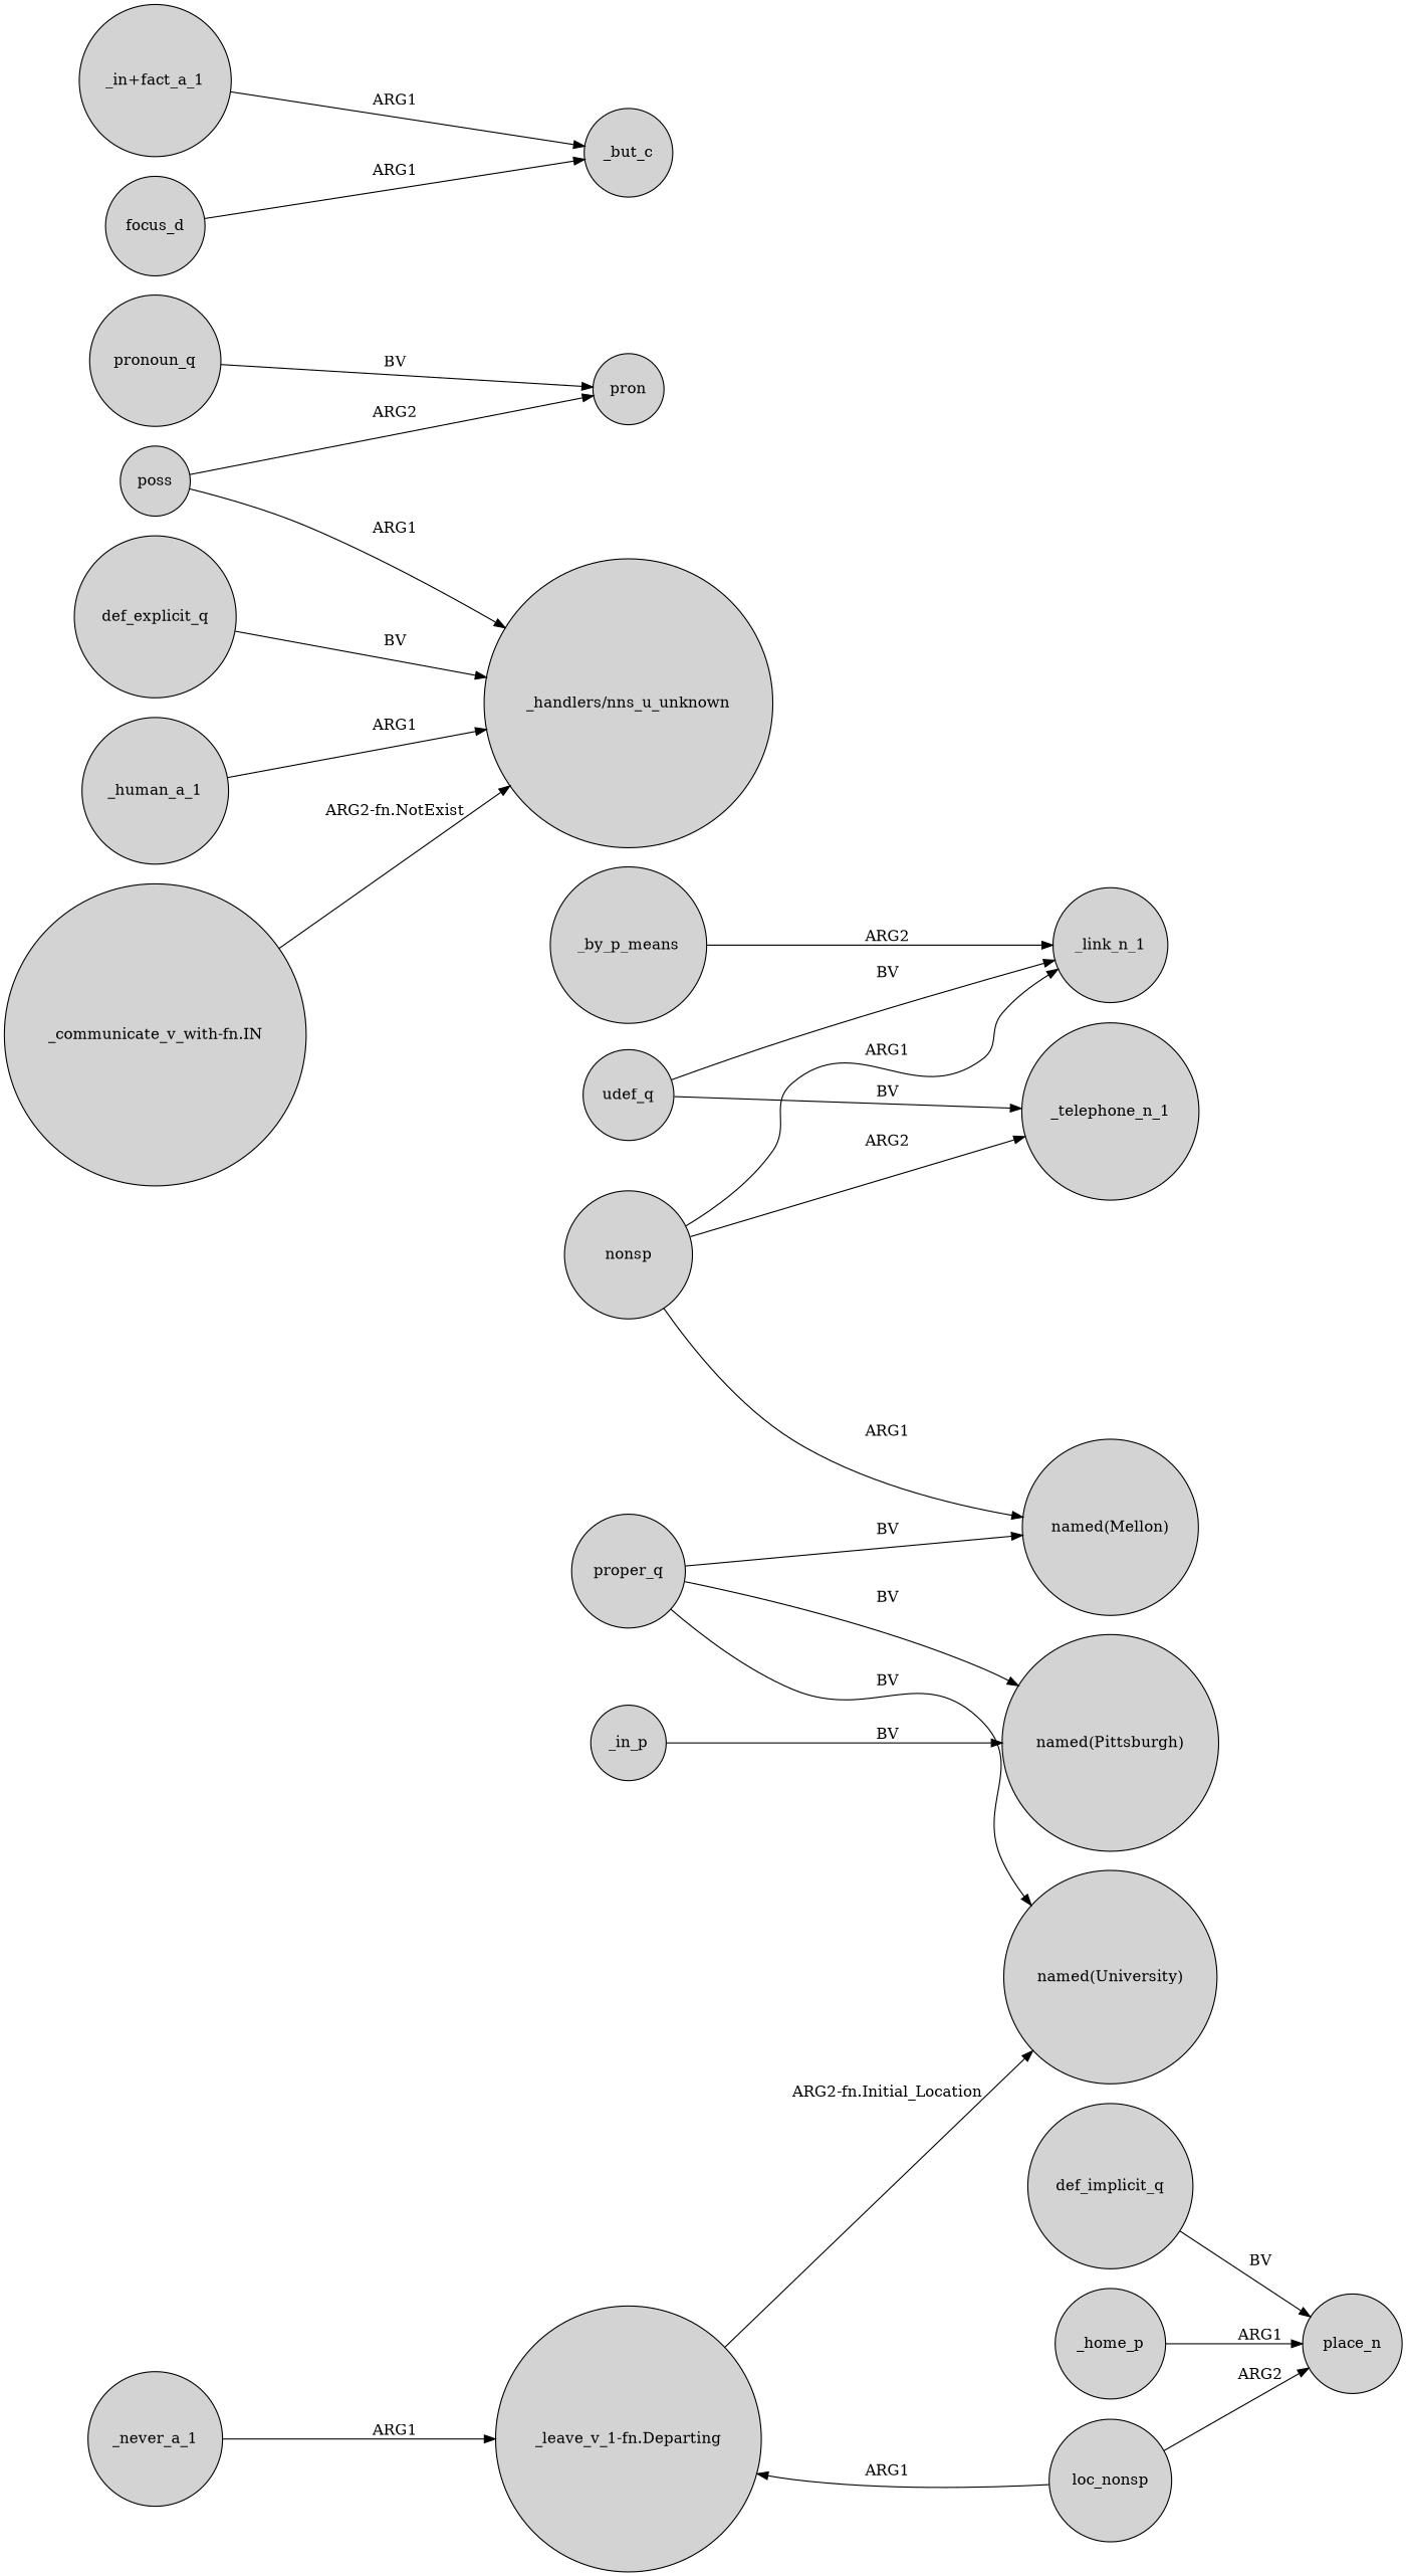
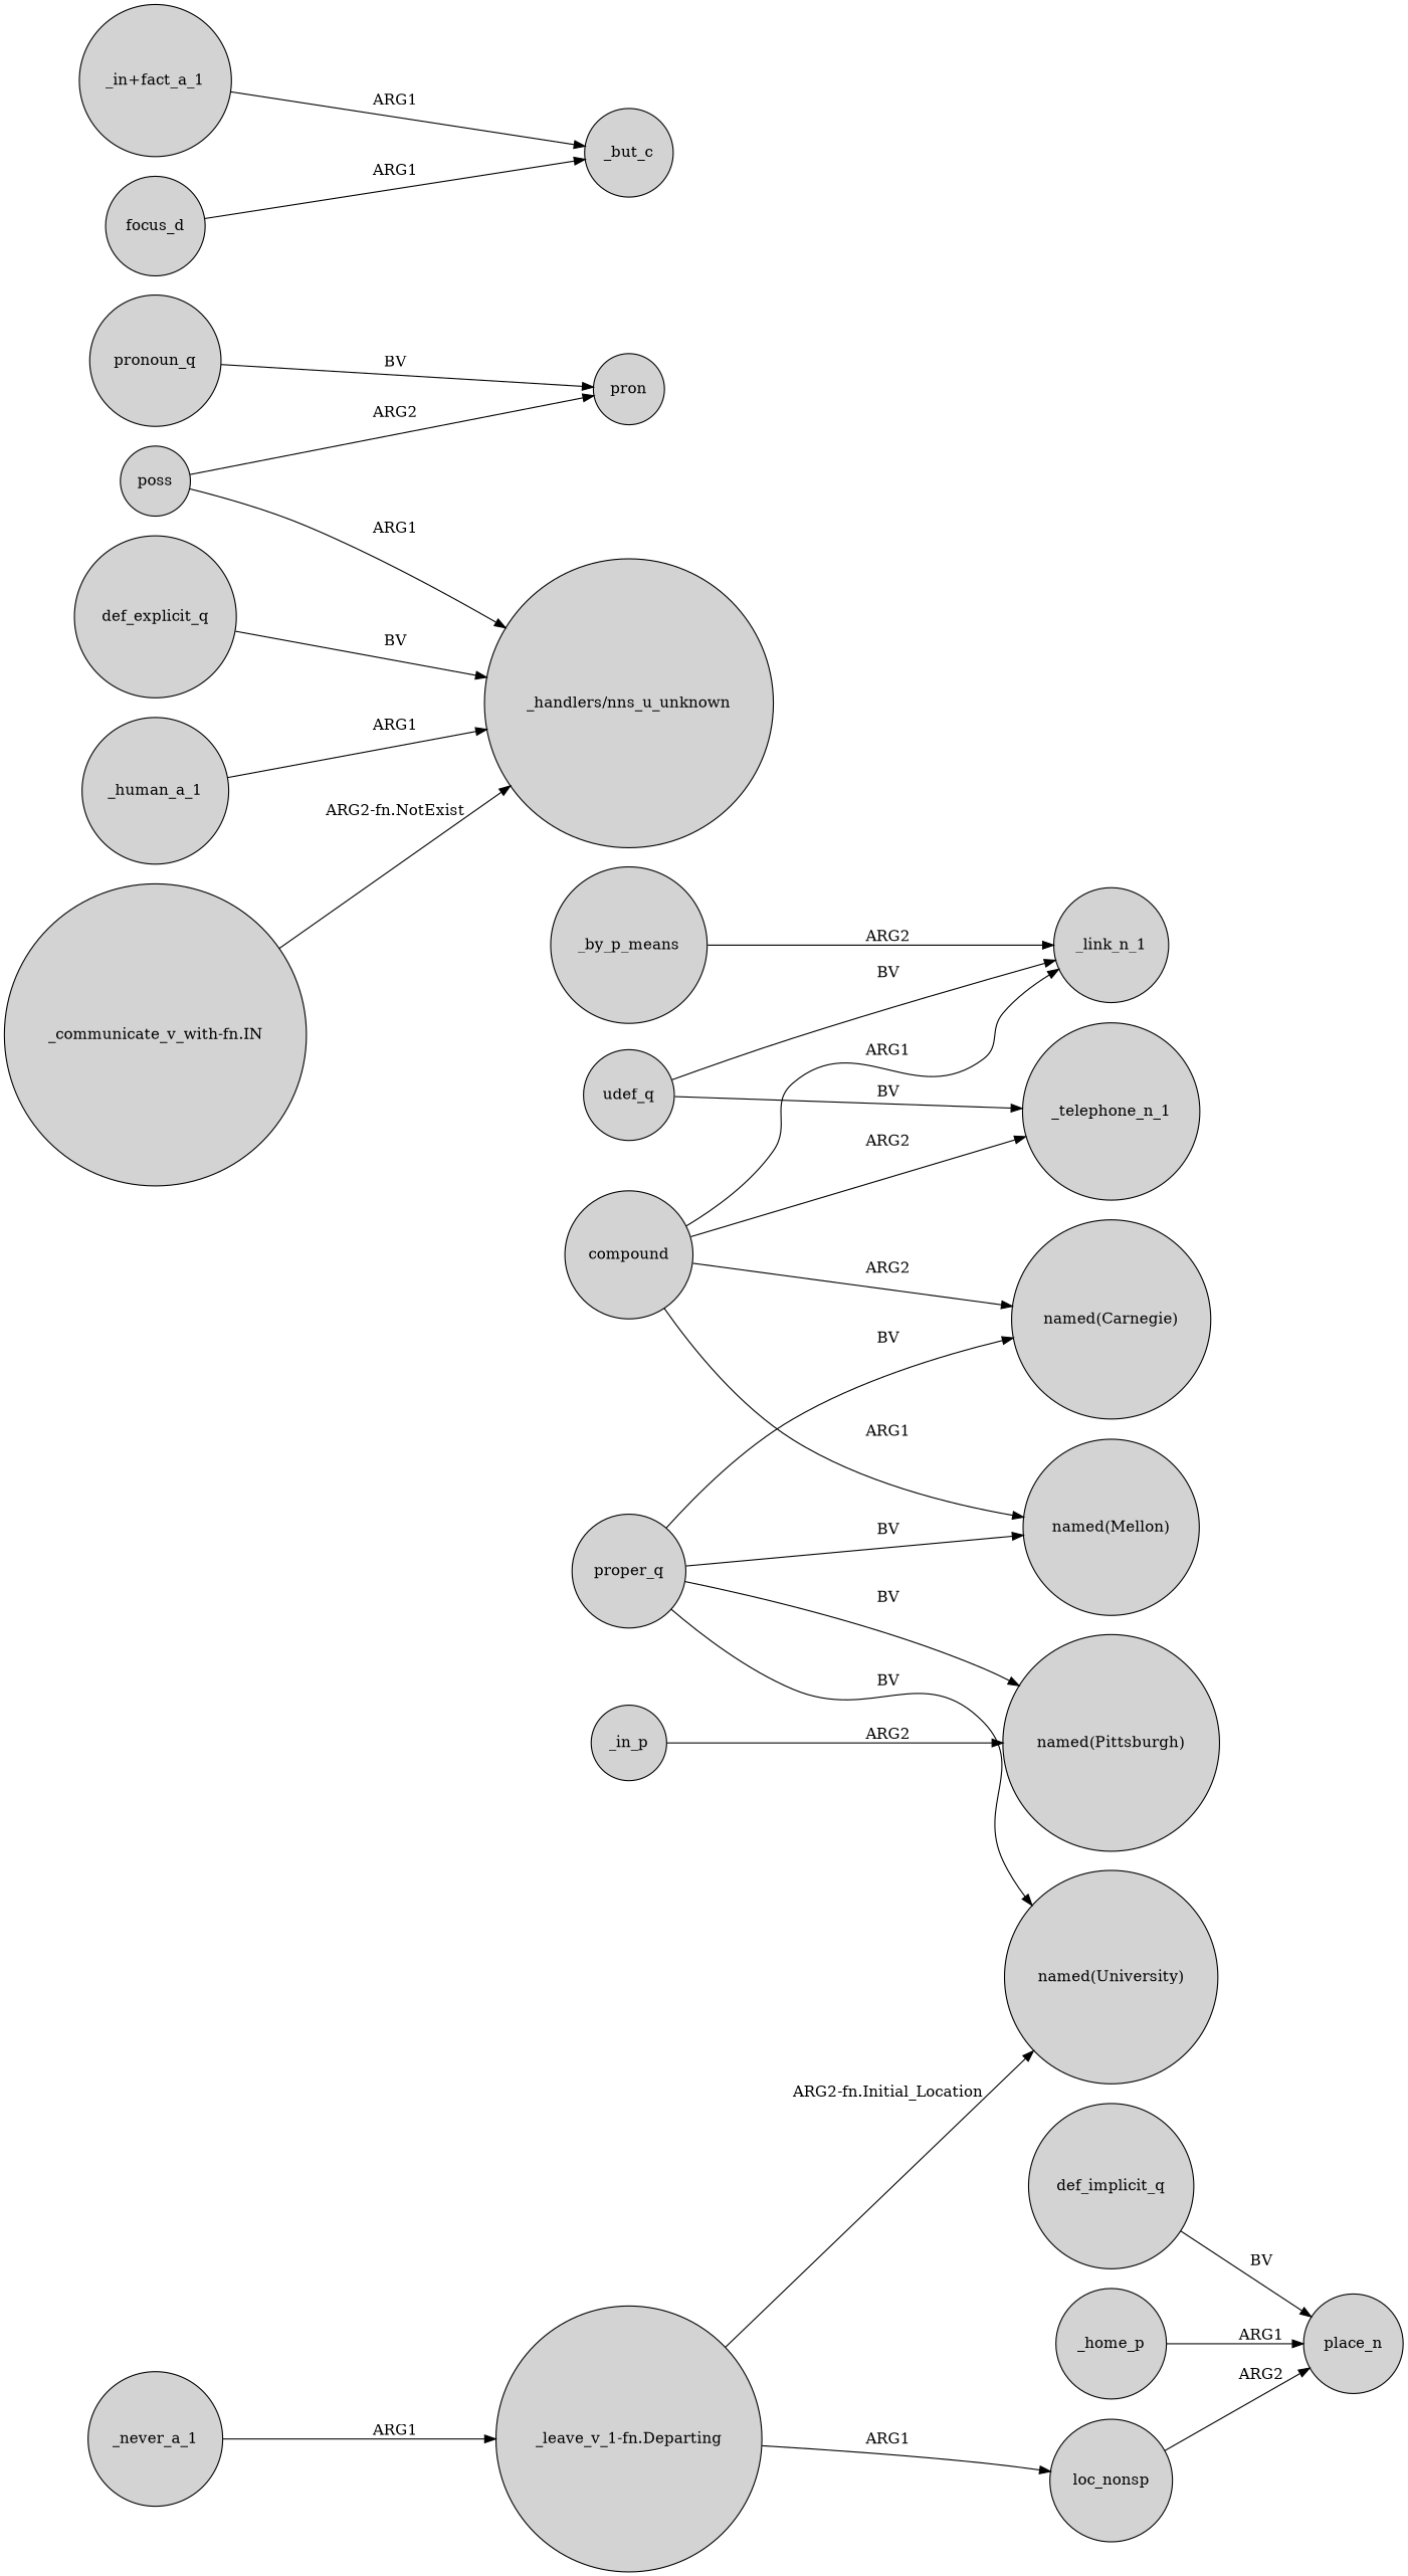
  digraph {
    rankdir=LR
    node [shape=circle style=filled]
    proper_q
+   "named(Carnegie)"
    "named(University)"
    "named(Mellon)"
    "named(Pittsburgh)"
    "_leave_v_1-fn.Departing"
-   compound [label=nonsp]
+   compound
    _telephone_n_1
    _link_n_1
    poss
    pron
    "_handlers/nns_u_unknown"
    _by_p_means
    "_communicate_v_with-fn.IN"
    udef_q
    def_explicit_q
    _in_p
    loc_nonsp
    place_n
    "_in+fact_a_1"
    _but_c
    def_implicit_q
    pronoun_q
    _human_a_1
    _never_a_1
    focus_d
    _home_p
+   proper_q -> "named(Carnegie)" [label=BV]
    proper_q -> "named(University)" [label=BV]
    proper_q -> "named(Mellon)" [label=BV]
    proper_q -> "named(Pittsburgh)" [label=BV]
    "_leave_v_1-fn.Departing" -> "named(University)" [label="ARG2-fn.Initial_Location"]
+   compound -> "named(Carnegie)" [label=ARG2]
    compound -> "named(Mellon)" [label=ARG1]
    compound -> _telephone_n_1 [label=ARG2]
    compound -> _link_n_1 [label=ARG1]
    poss -> pron [label=ARG2]
    poss -> "_handlers/nns_u_unknown" [label=ARG1]
    _by_p_means -> _link_n_1 [label=ARG2]
    "_communicate_v_with-fn.IN" -> "_handlers/nns_u_unknown" [label="ARG2-fn.NotExist"]
    udef_q -> _telephone_n_1 [label=BV]
    udef_q -> _link_n_1 [label=BV]
    def_explicit_q -> "_handlers/nns_u_unknown" [label=BV]
-   _in_p -> "named(Pittsburgh)" [label=BV]
-   loc_nonsp -> "_leave_v_1-fn.Departing" [label=ARG1]
+   _in_p -> "named(Pittsburgh)" [label=ARG2]
+   "_leave_v_1-fn.Departing" -> loc_nonsp [label=ARG1]
    loc_nonsp -> place_n [label=ARG2]
    "_in+fact_a_1" -> _but_c [label=ARG1]
    def_implicit_q -> place_n [label=BV]
    pronoun_q -> pron [label=BV]
    _human_a_1 -> "_handlers/nns_u_unknown" [label=ARG1]
    _never_a_1 -> "_leave_v_1-fn.Departing" [label=ARG1]
    focus_d -> _but_c [label=ARG1]
    _home_p -> place_n [label=ARG1]
  }
